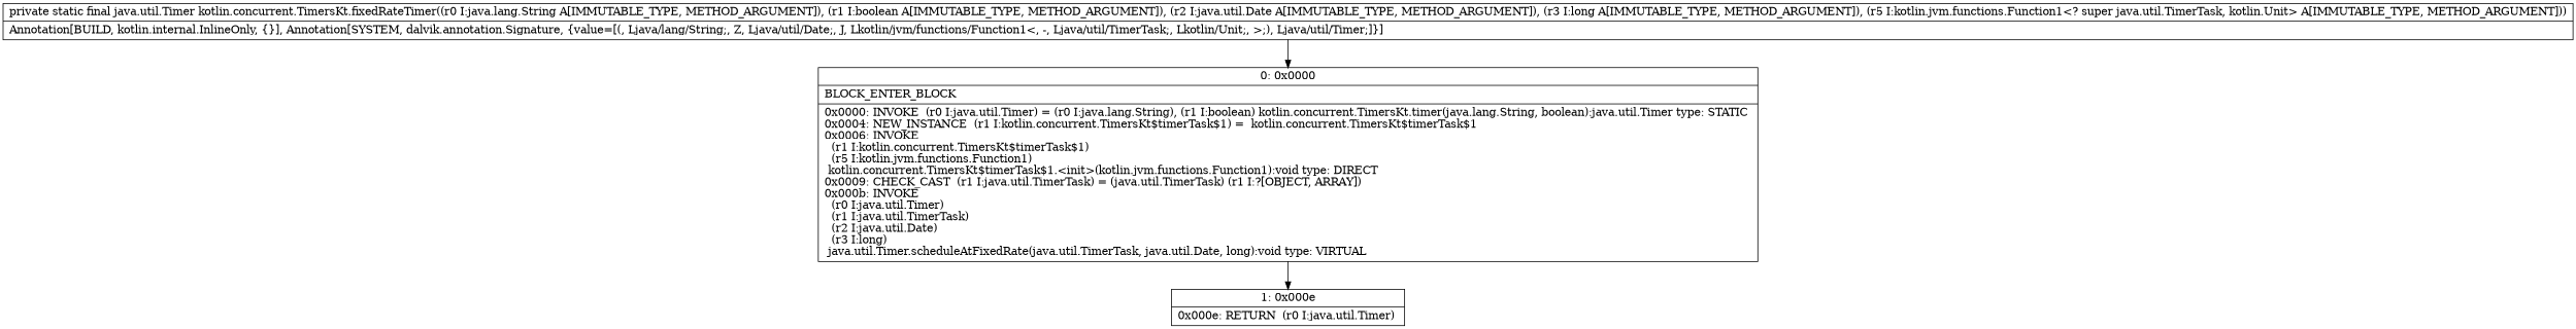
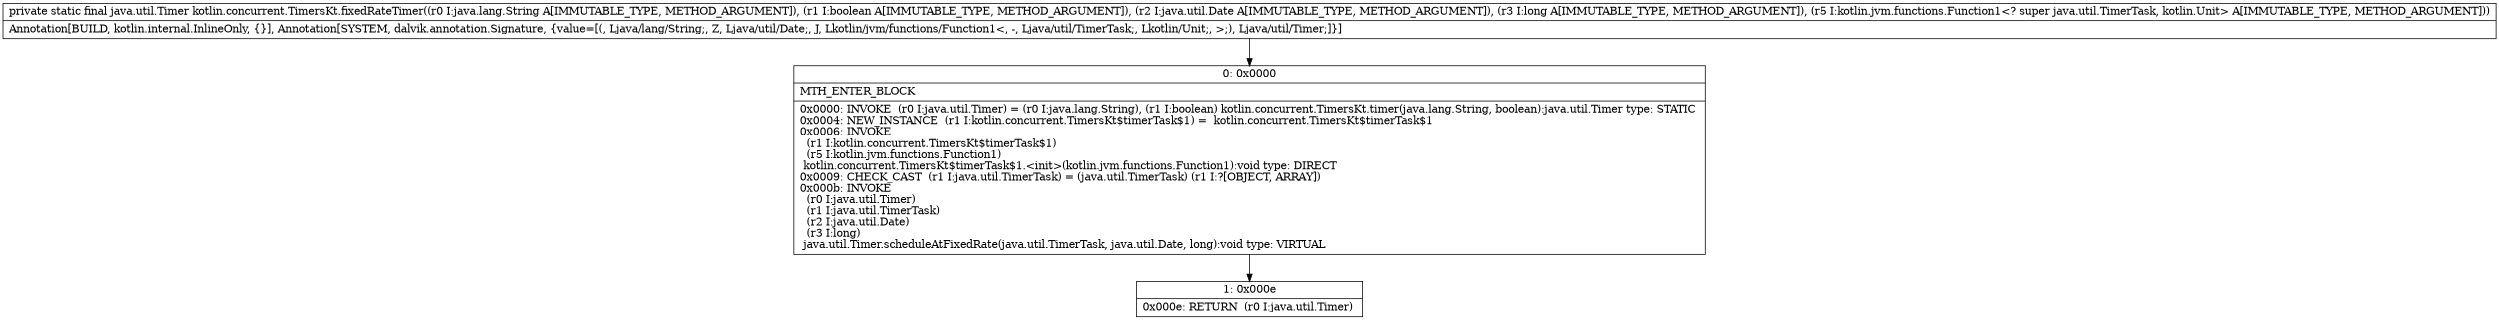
  digraph {
    node [shape=record color=black]
-   n1 [label="{0\:\ 0x0000|BLOCK_ENTER_BLOCK\l|0x0000: INVOKE  (r0 I:java.util.Timer) = (r0 I:java.lang.String), (r1 I:boolean) kotlin.concurrent.TimersKt.timer(java.lang.String, boolean):java.util.Timer type: STATIC \l0x0004: NEW_INSTANCE  (r1 I:kotlin.concurrent.TimersKt$timerTask$1) =  kotlin.concurrent.TimersKt$timerTask$1 \l0x0006: INVOKE  \l  (r1 I:kotlin.concurrent.TimersKt$timerTask$1)\l  (r5 I:kotlin.jvm.functions.Function1)\l kotlin.concurrent.TimersKt$timerTask$1.\<init\>(kotlin.jvm.functions.Function1):void type: DIRECT \l0x0009: CHECK_CAST  (r1 I:java.util.TimerTask) = (java.util.TimerTask) (r1 I:?[OBJECT, ARRAY]) \l0x000b: INVOKE  \l  (r0 I:java.util.Timer)\l  (r1 I:java.util.TimerTask)\l  (r2 I:java.util.Date)\l  (r3 I:long)\l java.util.Timer.scheduleAtFixedRate(java.util.TimerTask, java.util.Date, long):void type: VIRTUAL \l}"]
+   n1 [label="{0\:\ 0x0000|MTH_ENTER_BLOCK\l|0x0000: INVOKE  (r0 I:java.util.Timer) = (r0 I:java.lang.String), (r1 I:boolean) kotlin.concurrent.TimersKt.timer(java.lang.String, boolean):java.util.Timer type: STATIC \l0x0004: NEW_INSTANCE  (r1 I:kotlin.concurrent.TimersKt$timerTask$1) =  kotlin.concurrent.TimersKt$timerTask$1 \l0x0006: INVOKE  \l  (r1 I:kotlin.concurrent.TimersKt$timerTask$1)\l  (r5 I:kotlin.jvm.functions.Function1)\l kotlin.concurrent.TimersKt$timerTask$1.\<init\>(kotlin.jvm.functions.Function1):void type: DIRECT \l0x0009: CHECK_CAST  (r1 I:java.util.TimerTask) = (java.util.TimerTask) (r1 I:?[OBJECT, ARRAY]) \l0x000b: INVOKE  \l  (r0 I:java.util.Timer)\l  (r1 I:java.util.TimerTask)\l  (r2 I:java.util.Date)\l  (r3 I:long)\l java.util.Timer.scheduleAtFixedRate(java.util.TimerTask, java.util.Date, long):void type: VIRTUAL \l}"]
    n2 [label="{1\:\ 0x000e|0x000e: RETURN  (r0 I:java.util.Timer) \l}"]
    n3 [label="{private static final java.util.Timer kotlin.concurrent.TimersKt.fixedRateTimer((r0 I:java.lang.String A[IMMUTABLE_TYPE, METHOD_ARGUMENT]), (r1 I:boolean A[IMMUTABLE_TYPE, METHOD_ARGUMENT]), (r2 I:java.util.Date A[IMMUTABLE_TYPE, METHOD_ARGUMENT]), (r3 I:long A[IMMUTABLE_TYPE, METHOD_ARGUMENT]), (r5 I:kotlin.jvm.functions.Function1\<? super java.util.TimerTask, kotlin.Unit\> A[IMMUTABLE_TYPE, METHOD_ARGUMENT]))  | Annotation[BUILD, kotlin.internal.InlineOnly, \{\}], Annotation[SYSTEM, dalvik.annotation.Signature, \{value=[(, Ljava\/lang\/String;, Z, Ljava\/util\/Date;, J, Lkotlin\/jvm\/functions\/Function1\<, \-, Ljava\/util\/TimerTask;, Lkotlin\/Unit;, \>;), Ljava\/util\/Timer;]\}]\l}"]
    n1 -> n2
    n3 -> n1
  }
